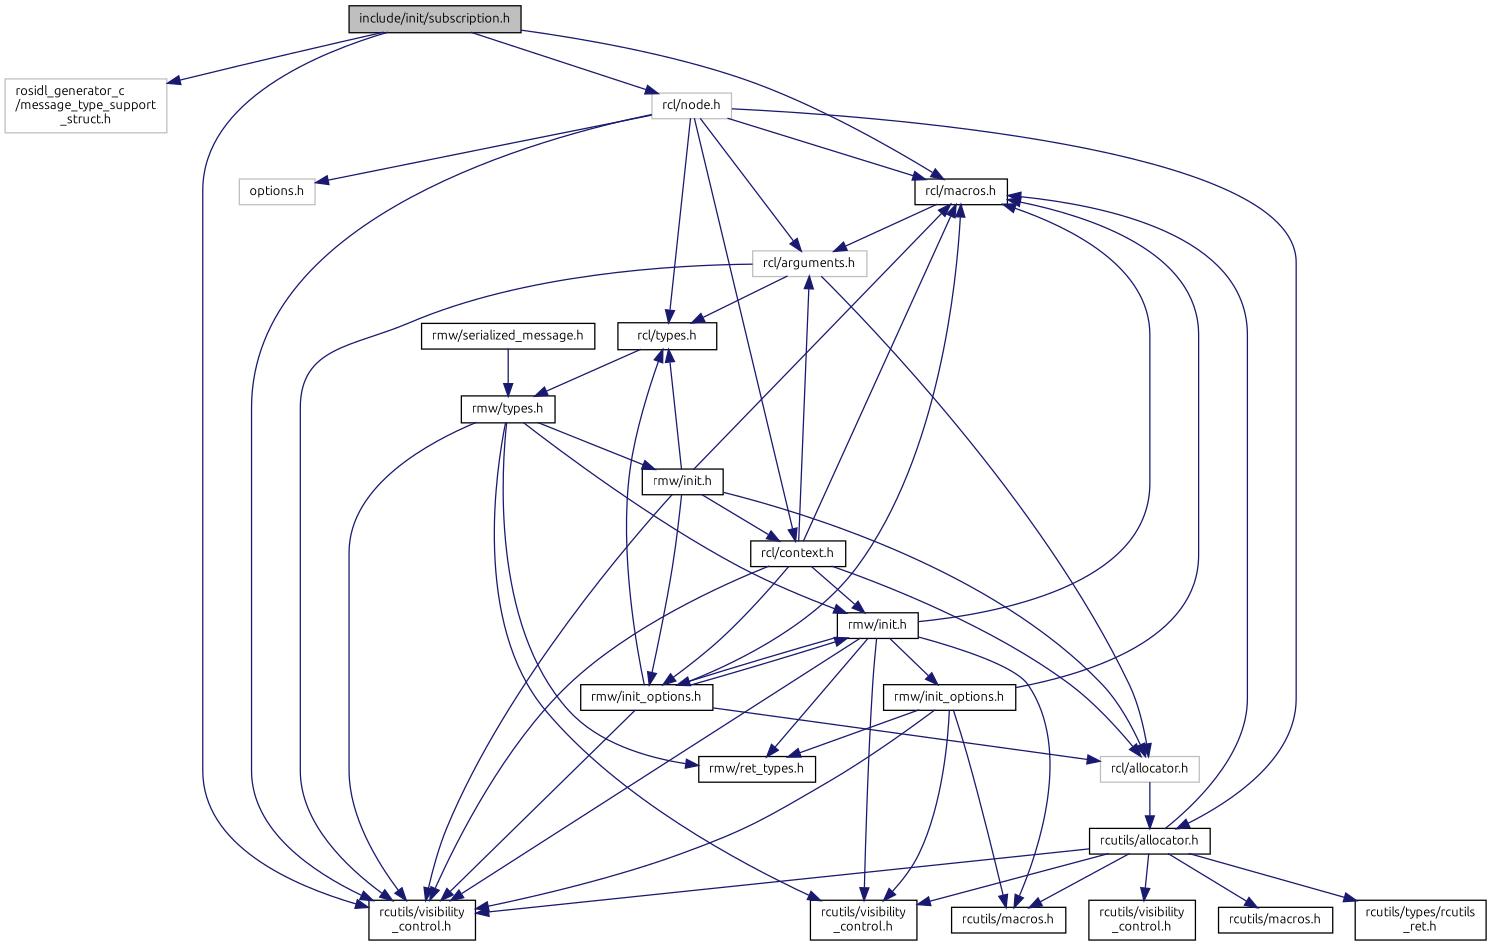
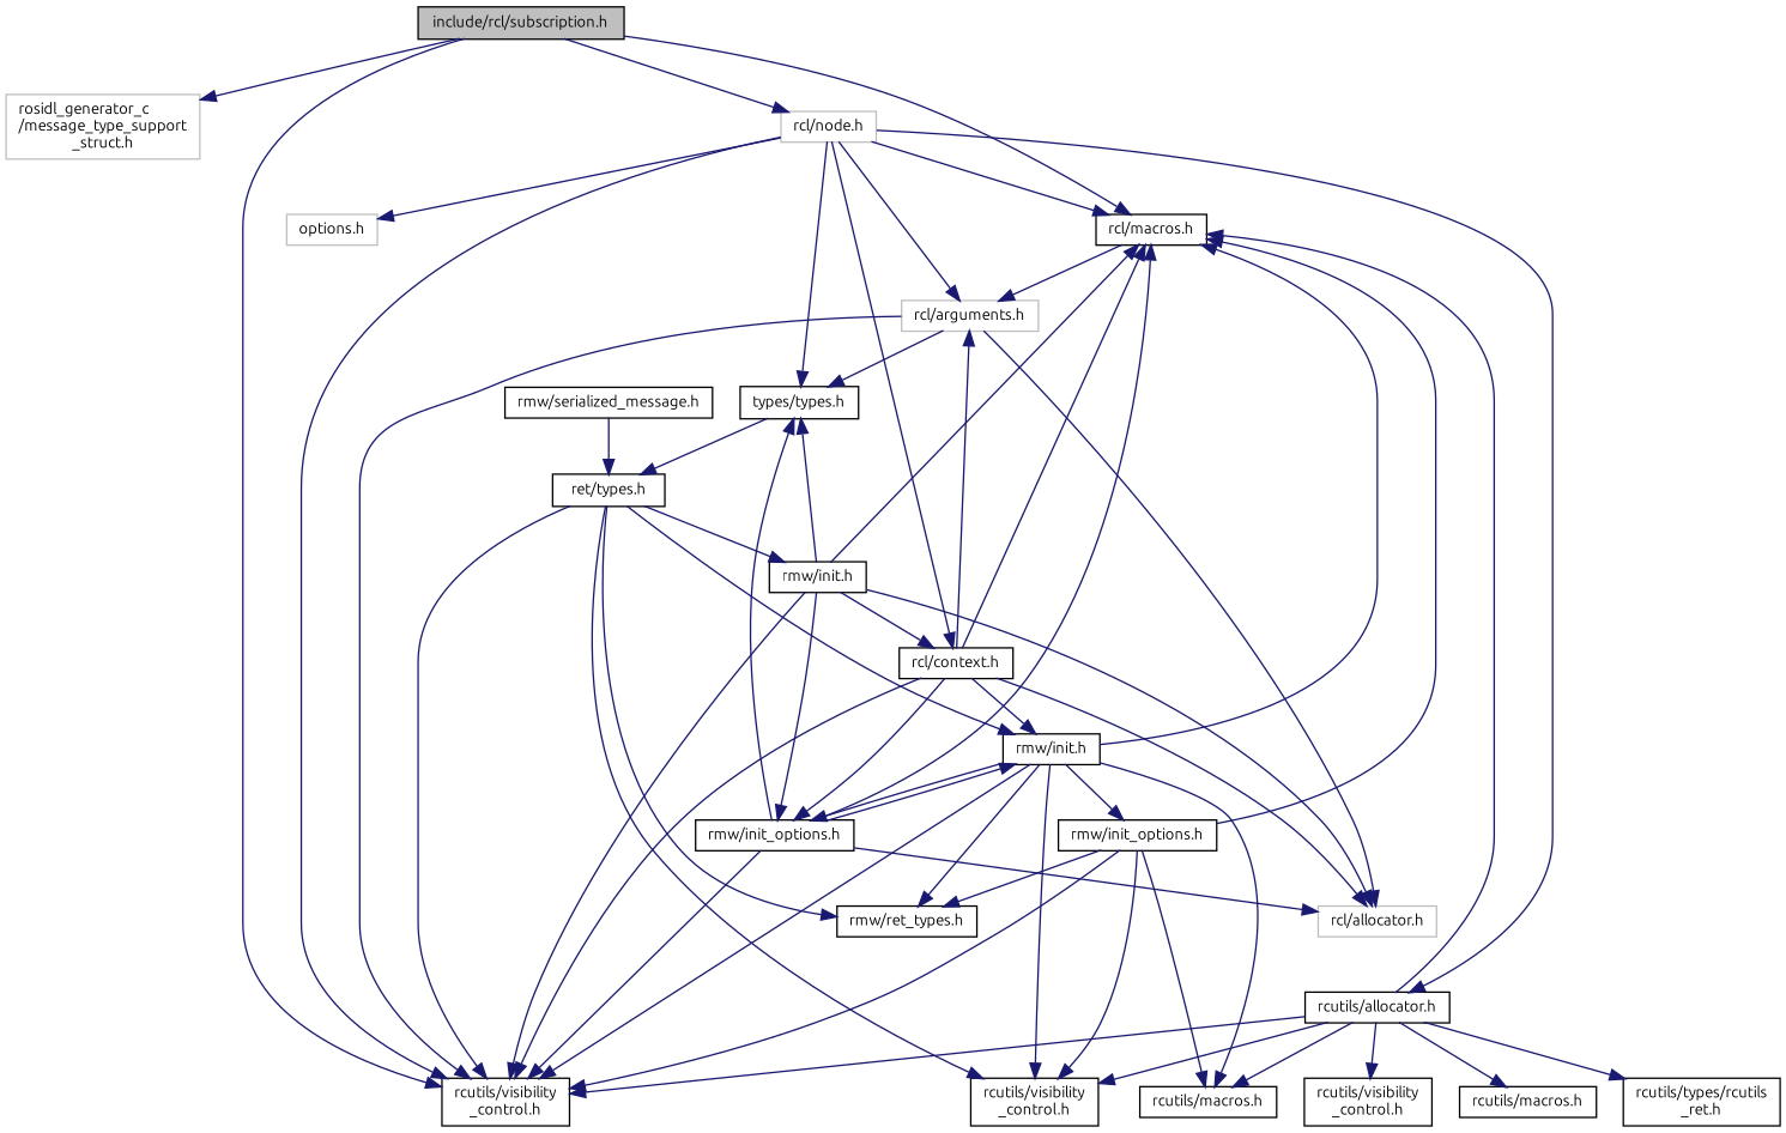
  digraph {
    fontname=Ubuntu
    node [color=black fillcolor=white fontname=Ubuntu fontsize=10 shape=record style=filled]
    edge [color=midnightblue fontname=Ubuntu fontsize=10 labelfontname=Helvetica labelfontsize=10 style=solid]
-   n1 [fillcolor=grey75 fontcolor=black height=0.2 label="include/init/subscription.h" width=0.4]
+   n1 [fillcolor=grey75 fontcolor=black height=0.2 label="include/rcl/subscription.h" width=0.4]
    n2 [color=grey75 height=0.2 label="rosidl_generator_c\l/message_type_support\l_struct.h" width=0.4]
    n3 [height=0.2 label="rcl/macros.h" width=0.4]
    n4 [color=grey75 height=0.2 label="rcl/node.h" width=0.4]
    n5 [height=0.2 label="rcutils/visibility\l_control.h" width=0.4]
    n6 [color=grey75 height=0.2 label="rcl/arguments.h" width=0.4]
    n7 [color=grey75 height=0.2 label="options.h" width=0.4]
-   n8 [height=0.2 label="rcl/types.h" width=0.4]
+   n8 [height=0.2 label="types/types.h" width=0.4]
    n9 [height=0.2 label="rcl/context.h" width=0.4]
    n10 [height=0.2 label="rcutils/allocator.h" width=0.4]
    n11 [color=grey75 height=0.2 label="rcl/allocator.h" width=0.4]
-   n12 [height=0.2 label="rmw/types.h" width=0.4]
+   n12 [height=0.2 label="ret/types.h" width=0.4]
    n13 [height=0.2 label="rmw/init.h" width=0.4]
    n14 [height=0.2 label="rmw/init_options.h" width=0.4]
    n15 [height=0.2 label="rcutils/macros.h" width=0.4]
    n16 [height=0.2 label="rcutils/macros.h" width=0.4]
    n17 [height=0.2 label="rcutils/types/rcutils\l_ret.h" width=0.4]
    n18 [height=0.2 label="rcutils/visibility\l_control.h" width=0.4]
    n19 [height=0.2 label="rcutils/visibility\l_control.h" width=0.4]
    n20 [height=0.2 label="rmw/init.h" width=0.4]
    n21 [height=0.2 label="rmw/ret_types.h" width=0.4]
    n22 [height=0.2 label="rmw/init_options.h" width=0.4]
    n23 [height=0.2 label="rmw/serialized_message.h" width=0.4]
    n1 -> n2
    n1 -> n3
    n1 -> n4
    n1 -> n5
    n3 -> n6
    n4 -> n3
    n4 -> n5
    n4 -> n6
    n4 -> n7
    n4 -> n8
    n4 -> n9
    n4 -> n10
    n6 -> n5
    n6 -> n8
    n6 -> n11
    n8 -> n12
    n9 -> n3
    n9 -> n5
    n9 -> n6
    n9 -> n11
    n9 -> n13
    n9 -> n14
    n10 -> n3
    n10 -> n5
    n10 -> n15
    n10 -> n16
    n10 -> n17
    n10 -> n18
    n10 -> n19
-   n11 -> n10
    n12 -> n5
    n12 -> n13
    n12 -> n18
    n12 -> n20
    n12 -> n21
    n13 -> n3
    n13 -> n5
    n13 -> n14
    n13 -> n15
    n13 -> n18
    n13 -> n21
    n13 -> n22
    n14 -> n3
    n14 -> n5
    n14 -> n8
    n14 -> n11
    n14 -> n13
    n20 -> n3
    n20 -> n5
    n20 -> n8
    n20 -> n9
    n20 -> n11
    n20 -> n14
    n22 -> n3
    n22 -> n5
    n22 -> n15
    n22 -> n18
    n22 -> n21
    n23 -> n12
  }
